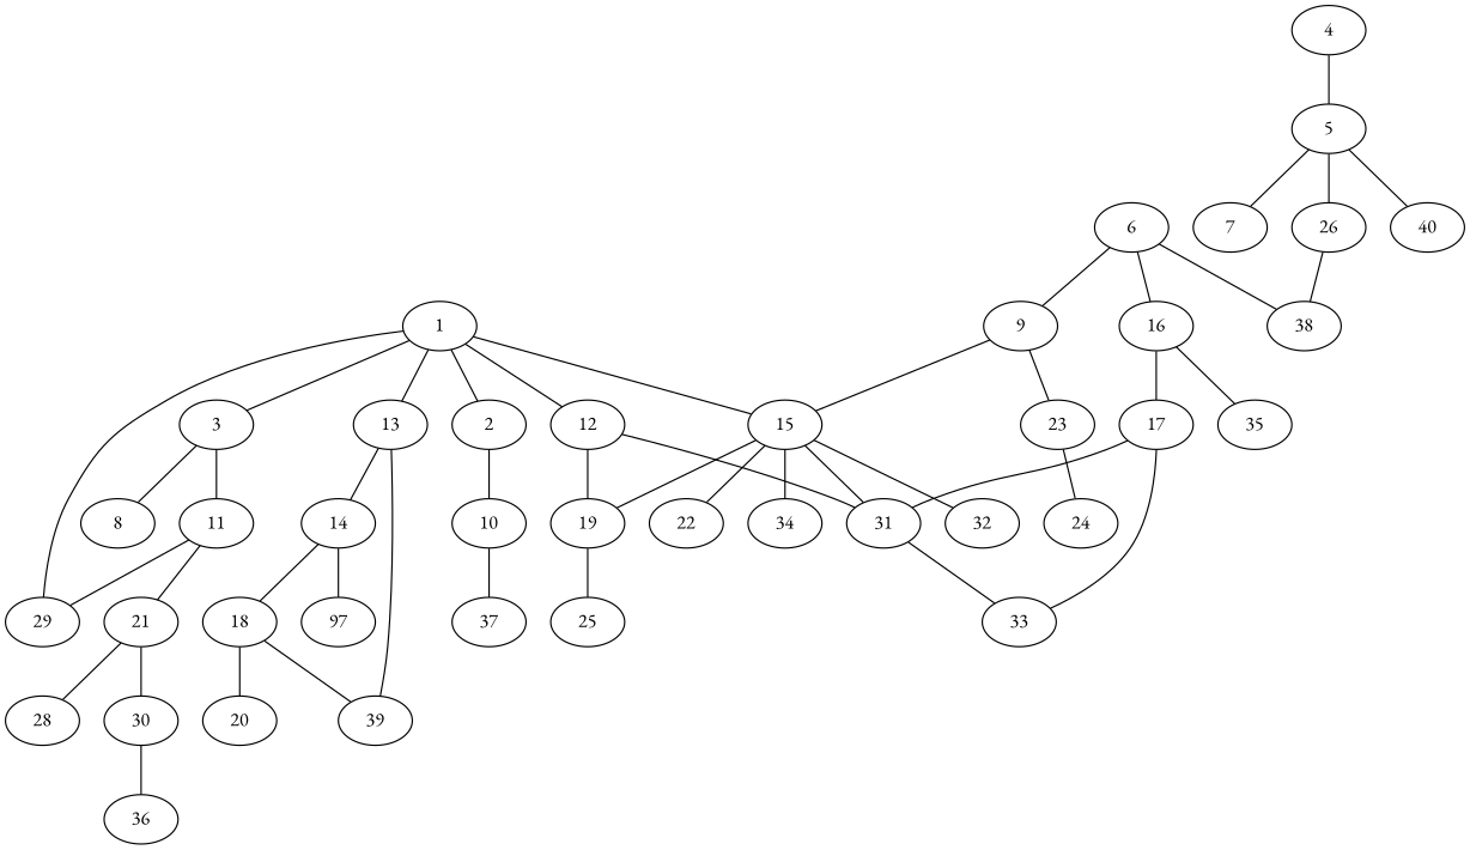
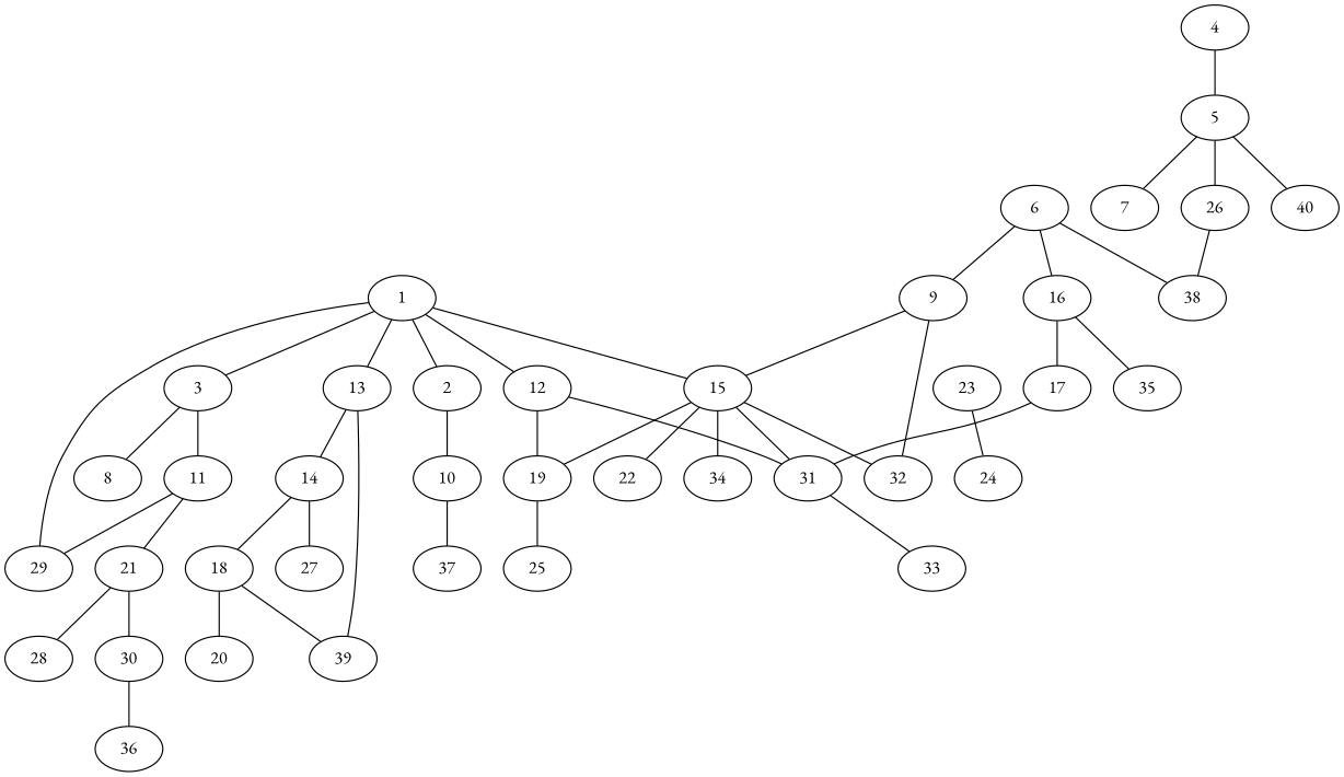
  graph {
    fontname="EB Garamond"
    node [fontname="EB Garamond"]
    edge [fontname="EB Garamond"]
    1
    2
    3
    12
    13
    15
    29
    10
    8
    11
    4
    5
    19
    31
    14
    39
    22
    32
    34
    6
    9
    16
    38
    37
    21
    7
    26
    40
    25
    33
    18
-   27 [label=97]
+   27
    23
    17
    35
    28
    30
    24
    36
    20
    1 -- 2
    1 -- 3
    1 -- 12
    1 -- 13
    1 -- 15
    1 -- 29
    2 -- 10
    3 -- 8
    3 -- 11
    12 -- 19
    12 -- 31
    13 -- 14
    13 -- 39
    15 -- 19
    15 -- 31
    15 -- 22
    15 -- 32
    15 -- 34
    10 -- 37
    11 -- 29
    11 -- 21
    4 -- 5
    5 -- 7
    5 -- 26
    5 -- 40
    19 -- 25
    31 -- 33
    14 -- 18
    14 -- 27
    6 -- 9
    6 -- 16
    6 -- 38
    9 -- 15
-   9 -- 23
+   9 -- 32
    16 -- 17
    16 -- 35
    21 -- 28
    21 -- 30
    26 -- 38
    18 -- 39
    18 -- 20
    23 -- 24
    17 -- 31
-   17 -- 33
    30 -- 36
  }
